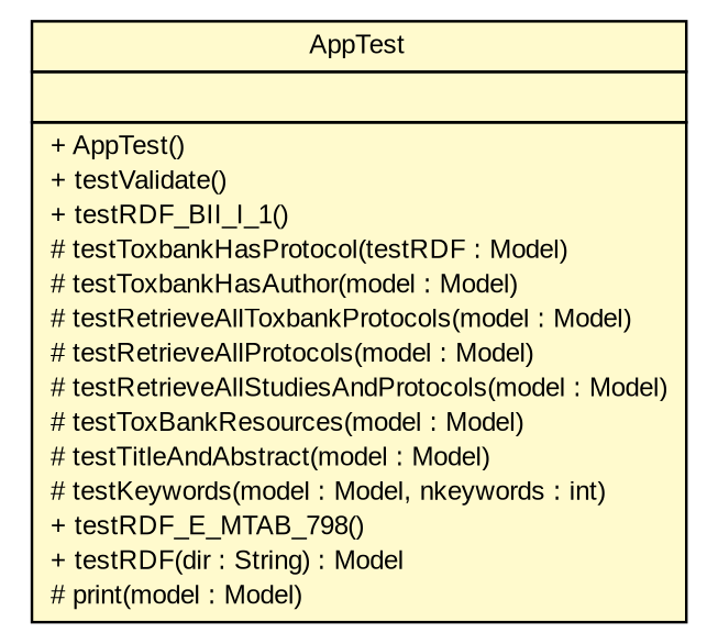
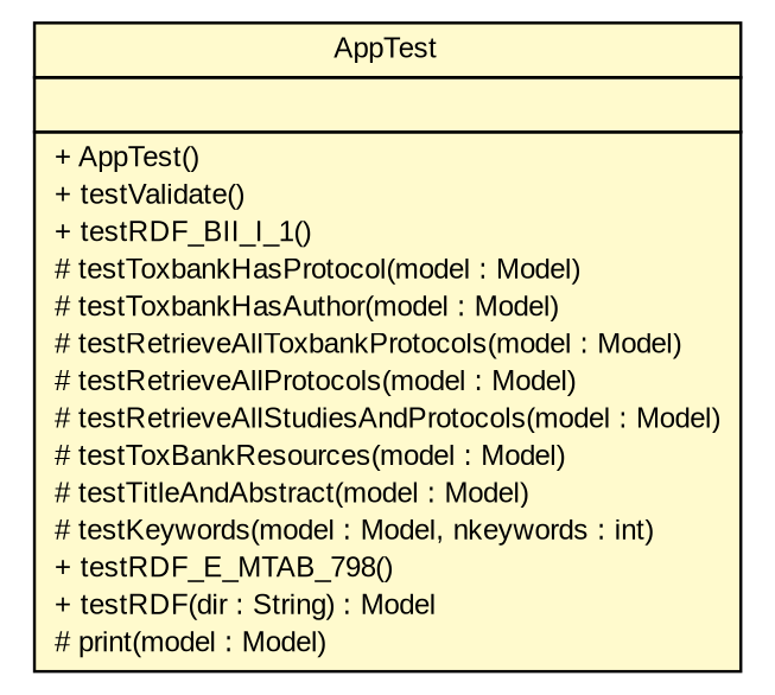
  digraph {
-   n1 [fontcolor=black fontname=arial fontsize=10.0 label=<<table border="0" cellborder="1" cellspacing="0" cellpadding="2" port="p" bgcolor="lemonChiffon" href="./AppTest.html"> 		<tr><td><table border="0" cellspacing="0" cellpadding="1"> 			<tr><td> AppTest </td></tr> 		</table></td></tr> 		<tr><td><table border="0" cellspacing="0" cellpadding="1"> 			<tr><td align="left">  </td></tr> 		</table></td></tr> 		<tr><td><table border="0" cellspacing="0" cellpadding="1"> 			<tr><td align="left"> + AppTest() </td></tr> 			<tr><td align="left"> + testValidate() </td></tr> 			<tr><td align="left"> + testRDF_BII_I_1() </td></tr> 			<tr><td align="left"> # testToxbankHasProtocol(testRDF : Model) </td></tr> 			<tr><td align="left"> # testToxbankHasAuthor(model : Model) </td></tr> 			<tr><td align="left"> # testRetrieveAllToxbankProtocols(model : Model) </td></tr> 			<tr><td align="left"> # testRetrieveAllProtocols(model : Model) </td></tr> 			<tr><td align="left"> # testRetrieveAllStudiesAndProtocols(model : Model) </td></tr> 			<tr><td align="left"> # testToxBankResources(model : Model) </td></tr> 			<tr><td align="left"> # testTitleAndAbstract(model : Model) </td></tr> 			<tr><td align="left"> # testKeywords(model : Model, nkeywords : int) </td></tr> 			<tr><td align="left"> + testRDF_E_MTAB_798() </td></tr> 			<tr><td align="left"> + testRDF(dir : String) : Model </td></tr> 			<tr><td align="left"> # print(model : Model) </td></tr> 		</table></td></tr> 		</table>> shape=plaintext]
+   n1 [fontcolor=black fontname=arial fontsize=10.0 label=<<table border="0" cellborder="1" cellspacing="0" cellpadding="2" port="p" bgcolor="lemonChiffon" href="./AppTest.html"> 		<tr><td><table border="0" cellspacing="0" cellpadding="1"> 			<tr><td> AppTest </td></tr> 		</table></td></tr> 		<tr><td><table border="0" cellspacing="0" cellpadding="1"> 			<tr><td align="left">  </td></tr> 		</table></td></tr> 		<tr><td><table border="0" cellspacing="0" cellpadding="1"> 			<tr><td align="left"> + AppTest() </td></tr> 			<tr><td align="left"> + testValidate() </td></tr> 			<tr><td align="left"> + testRDF_BII_I_1() </td></tr> 			<tr><td align="left"> # testToxbankHasProtocol(model : Model) </td></tr> 			<tr><td align="left"> # testToxbankHasAuthor(model : Model) </td></tr> 			<tr><td align="left"> # testRetrieveAllToxbankProtocols(model : Model) </td></tr> 			<tr><td align="left"> # testRetrieveAllProtocols(model : Model) </td></tr> 			<tr><td align="left"> # testRetrieveAllStudiesAndProtocols(model : Model) </td></tr> 			<tr><td align="left"> # testToxBankResources(model : Model) </td></tr> 			<tr><td align="left"> # testTitleAndAbstract(model : Model) </td></tr> 			<tr><td align="left"> # testKeywords(model : Model, nkeywords : int) </td></tr> 			<tr><td align="left"> + testRDF_E_MTAB_798() </td></tr> 			<tr><td align="left"> + testRDF(dir : String) : Model </td></tr> 			<tr><td align="left"> # print(model : Model) </td></tr> 		</table></td></tr> 		</table>> shape=plaintext]
  }
